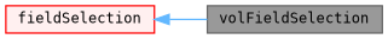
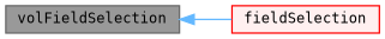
  digraph {
    rankdir=LR
    fontname="DejaVu Sans Mono"
    node [fontname="DejaVu Sans Mono" fontsize=10 shape=box style=filled]
    n1 [color=gray40 fillcolor=grey60 fontcolor=black height=0.2 label=volFieldSelection width=0.4]
    n2 [color=red fillcolor="#FFF0F0" height=0.2 label=fieldSelection width=0.4]
-   n2 -> n1 [color=steelblue1 dir=back fontname="DejaVu Sans Mono" fontsize=10 labelfontname=Helvetica labelfontsize=10 style=solid]
+   n1 -> n2 [color=steelblue1 dir=back fontname="DejaVu Sans Mono" fontsize=10 labelfontname=Helvetica labelfontsize=10 style=solid]
  }
